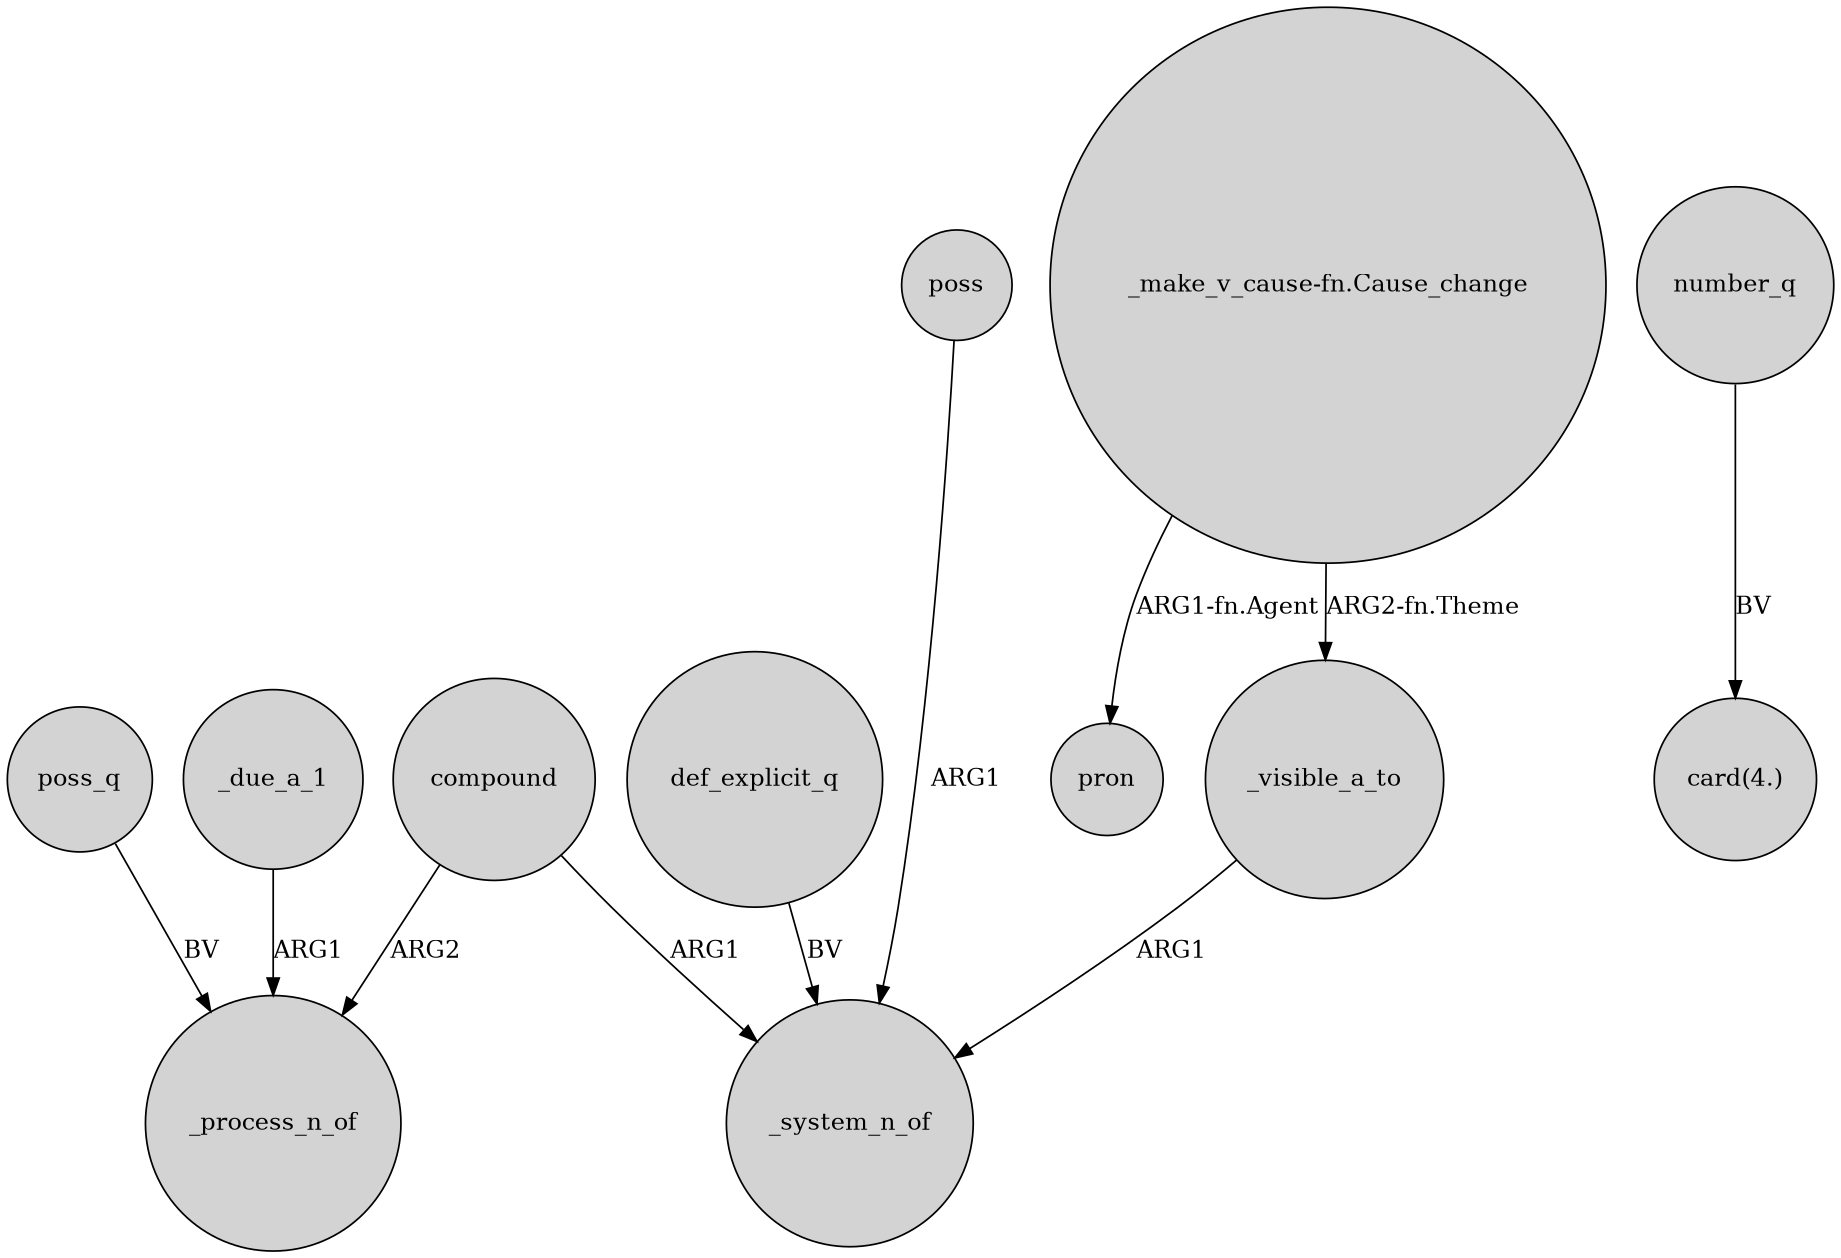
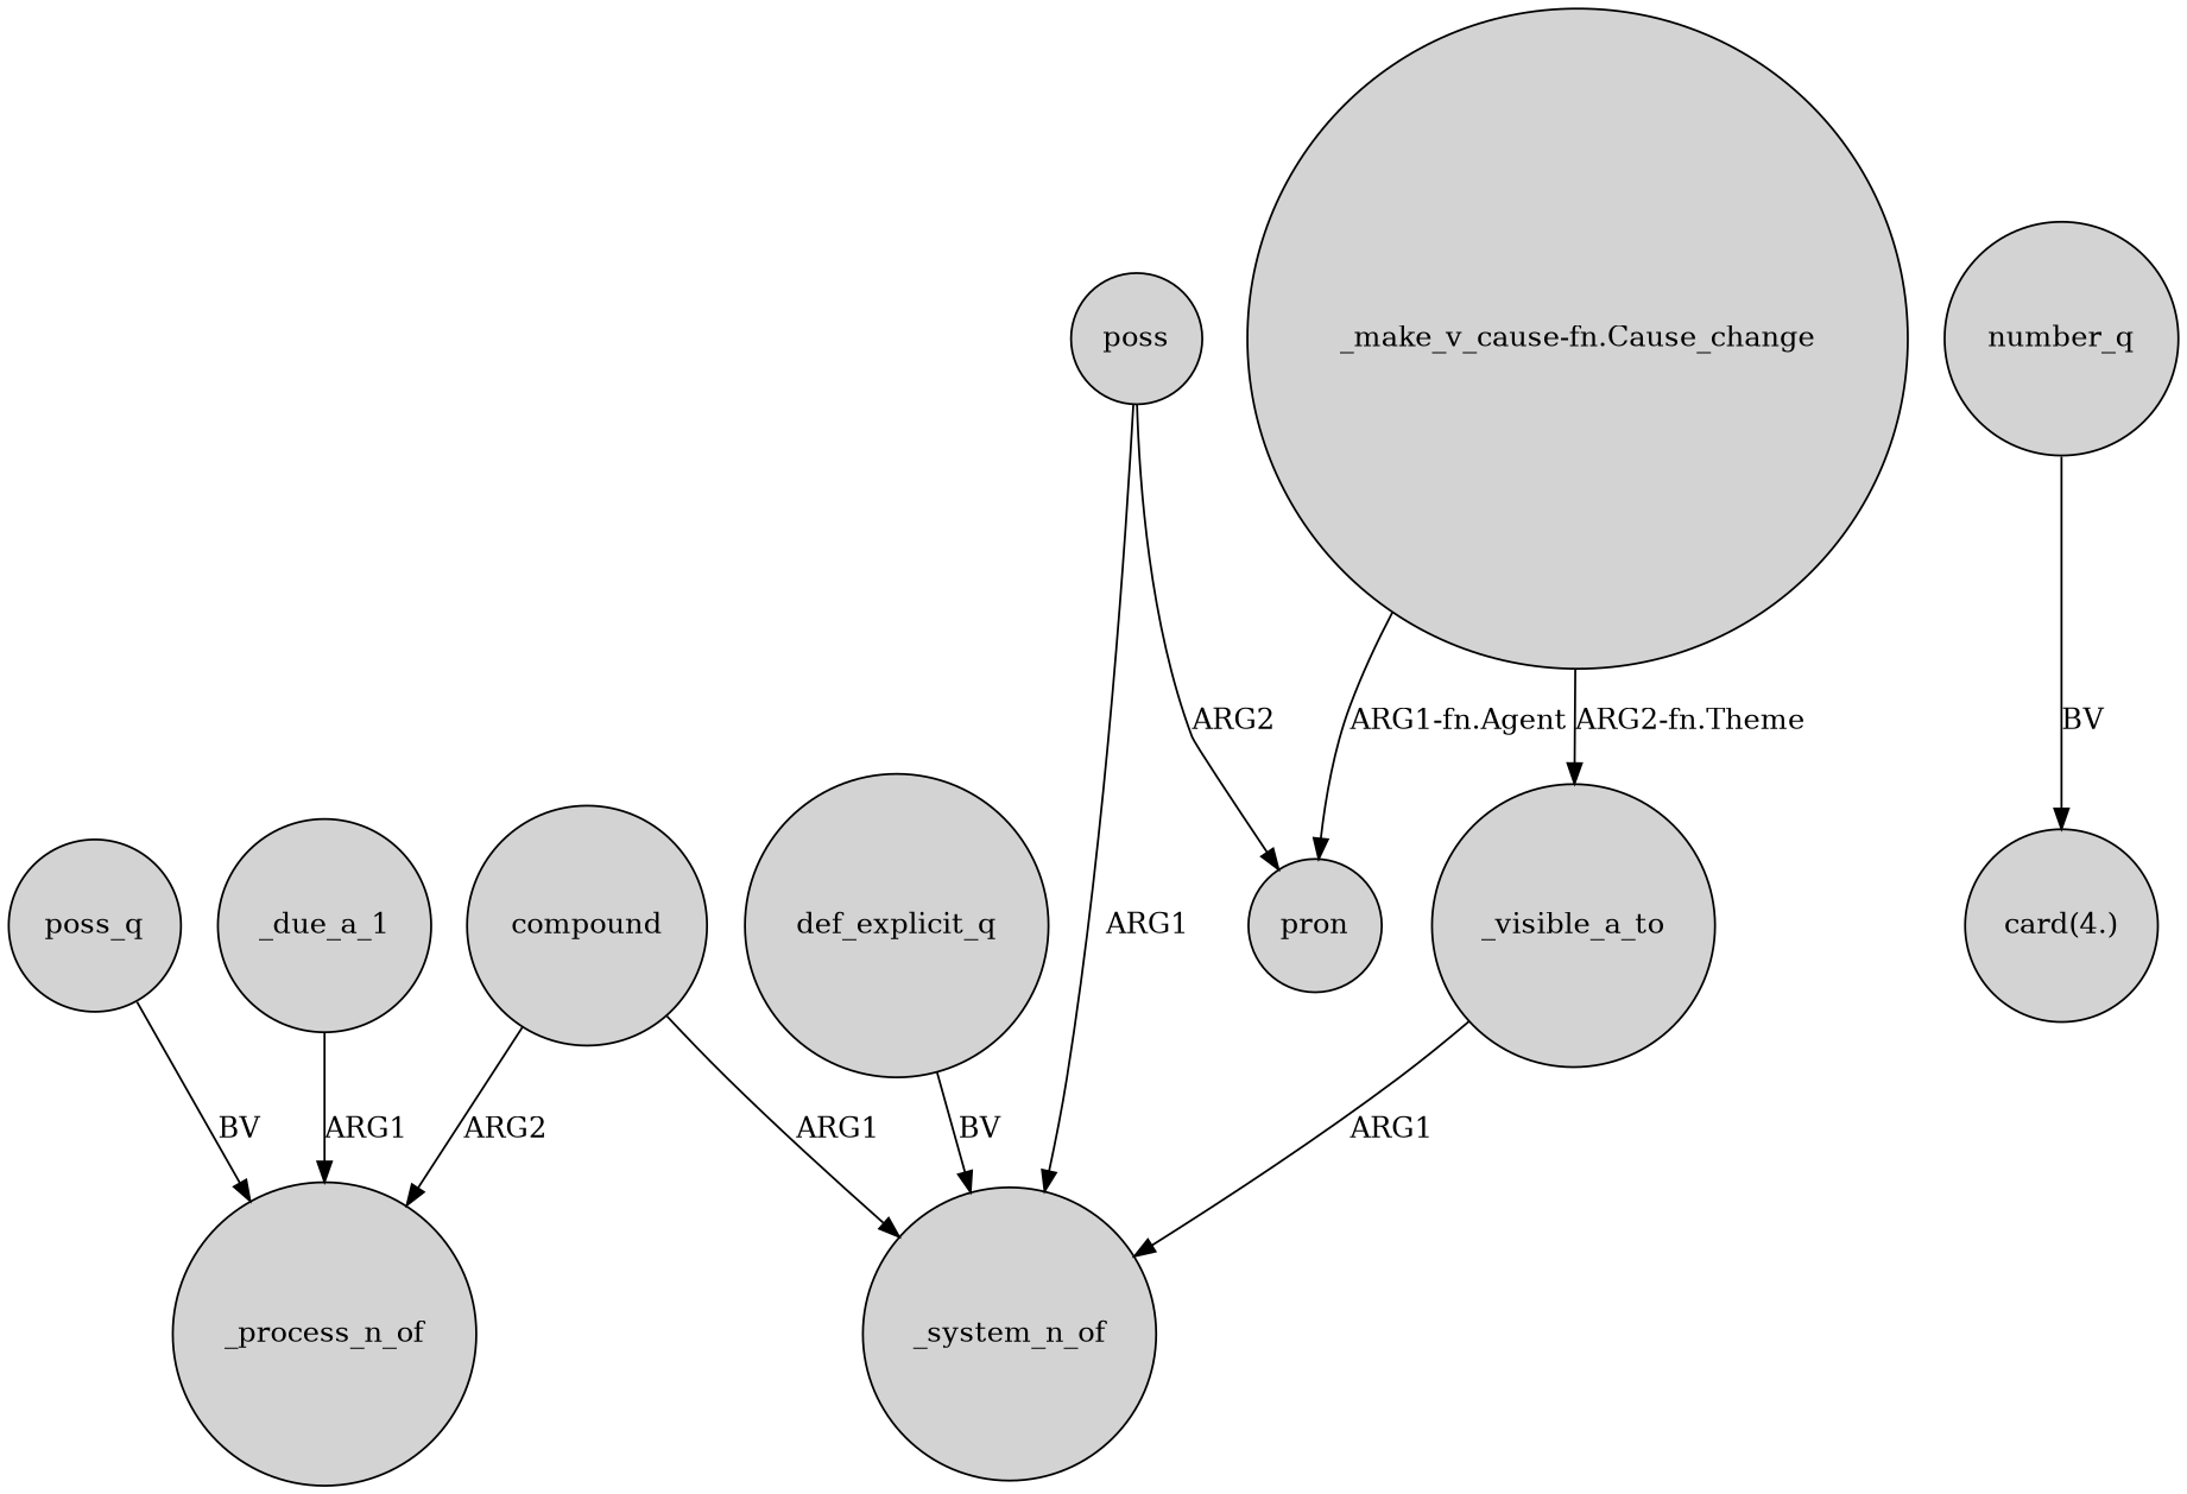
  digraph {
    node [shape=circle style=filled]
    compound
    _process_n_of
    _system_n_of
    poss
    pron
    def_explicit_q
    "_make_v_cause-fn.Cause_change"
    _visible_a_to
    number_q
    "card(4.)"
    _due_a_1
    n12 [label=poss_q]
    compound -> _process_n_of [label=ARG2]
    compound -> _system_n_of [label=ARG1]
    poss -> _system_n_of [label=ARG1]
+   poss -> pron [label=ARG2]
    def_explicit_q -> _system_n_of [label=BV]
    "_make_v_cause-fn.Cause_change" -> pron [label="ARG1-fn.Agent"]
    "_make_v_cause-fn.Cause_change" -> _visible_a_to [label="ARG2-fn.Theme"]
    _visible_a_to -> _system_n_of [label=ARG1]
    number_q -> "card(4.)" [label=BV]
    _due_a_1 -> _process_n_of [label=ARG1]
    n12 -> _process_n_of [label=BV]
  }
